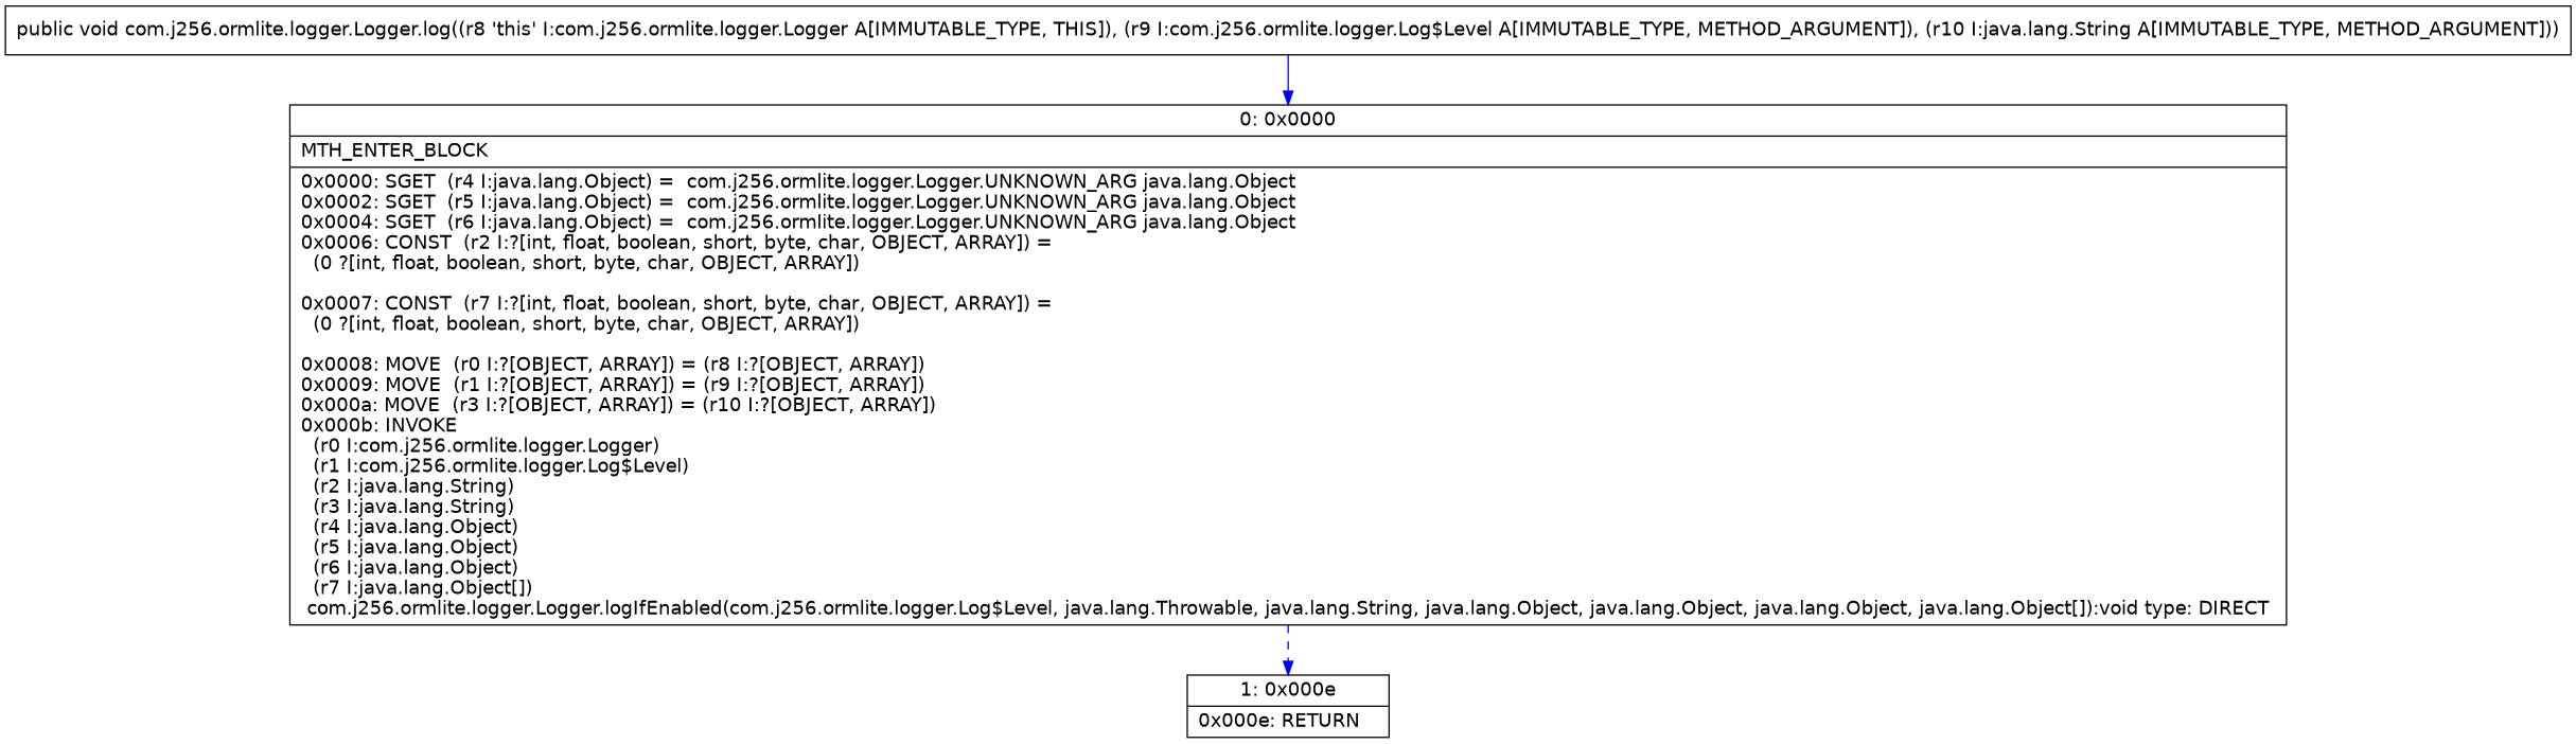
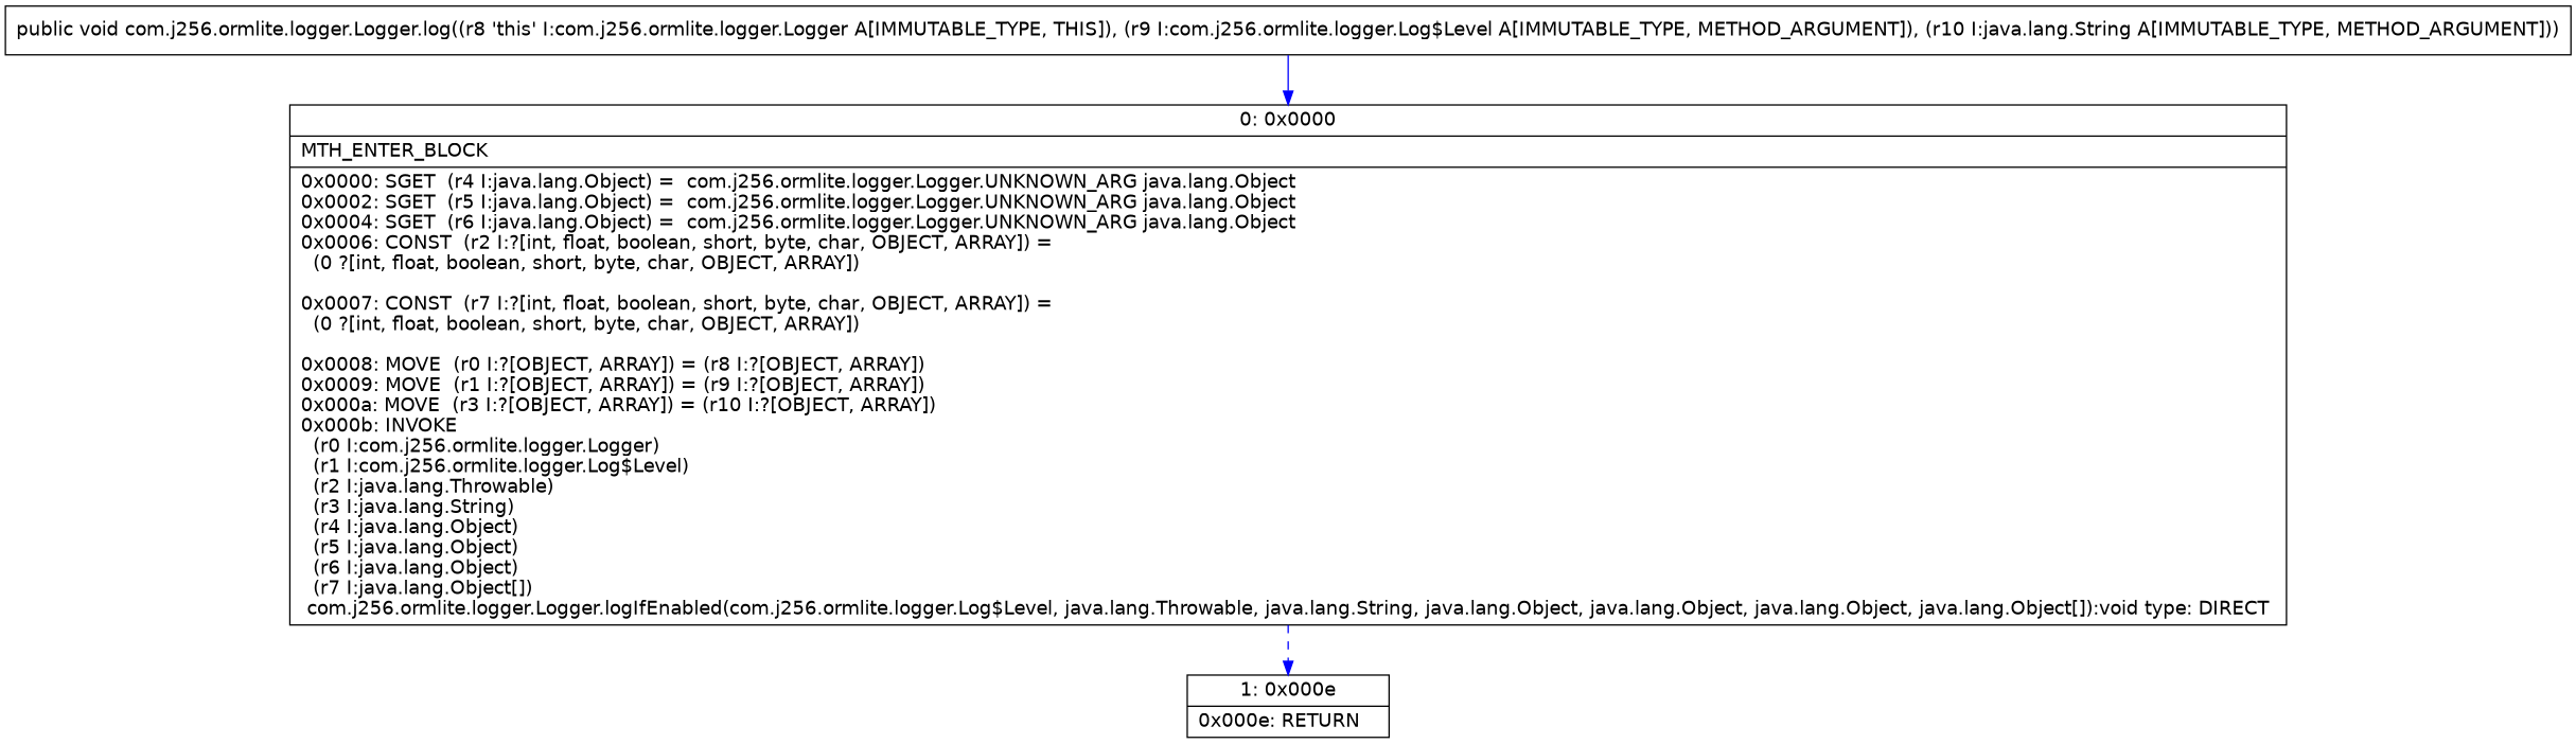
  digraph {
    fontname="DejaVu Sans"
    node [shape=record fontname="DejaVu Sans"]
    edge [color=blue fontname="DejaVu Sans"]
-   n1 [label="{0\:\ 0x0000|MTH_ENTER_BLOCK\l|0x0000: SGET  (r4 I:java.lang.Object) =  com.j256.ormlite.logger.Logger.UNKNOWN_ARG java.lang.Object \l0x0002: SGET  (r5 I:java.lang.Object) =  com.j256.ormlite.logger.Logger.UNKNOWN_ARG java.lang.Object \l0x0004: SGET  (r6 I:java.lang.Object) =  com.j256.ormlite.logger.Logger.UNKNOWN_ARG java.lang.Object \l0x0006: CONST  (r2 I:?[int, float, boolean, short, byte, char, OBJECT, ARRAY]) = \l  (0 ?[int, float, boolean, short, byte, char, OBJECT, ARRAY])\l \l0x0007: CONST  (r7 I:?[int, float, boolean, short, byte, char, OBJECT, ARRAY]) = \l  (0 ?[int, float, boolean, short, byte, char, OBJECT, ARRAY])\l \l0x0008: MOVE  (r0 I:?[OBJECT, ARRAY]) = (r8 I:?[OBJECT, ARRAY]) \l0x0009: MOVE  (r1 I:?[OBJECT, ARRAY]) = (r9 I:?[OBJECT, ARRAY]) \l0x000a: MOVE  (r3 I:?[OBJECT, ARRAY]) = (r10 I:?[OBJECT, ARRAY]) \l0x000b: INVOKE  \l  (r0 I:com.j256.ormlite.logger.Logger)\l  (r1 I:com.j256.ormlite.logger.Log$Level)\l  (r2 I:java.lang.String)\l  (r3 I:java.lang.String)\l  (r4 I:java.lang.Object)\l  (r5 I:java.lang.Object)\l  (r6 I:java.lang.Object)\l  (r7 I:java.lang.Object[])\l com.j256.ormlite.logger.Logger.logIfEnabled(com.j256.ormlite.logger.Log$Level, java.lang.Throwable, java.lang.String, java.lang.Object, java.lang.Object, java.lang.Object, java.lang.Object[]):void type: DIRECT \l}"]
+   n1 [label="{0\:\ 0x0000|MTH_ENTER_BLOCK\l|0x0000: SGET  (r4 I:java.lang.Object) =  com.j256.ormlite.logger.Logger.UNKNOWN_ARG java.lang.Object \l0x0002: SGET  (r5 I:java.lang.Object) =  com.j256.ormlite.logger.Logger.UNKNOWN_ARG java.lang.Object \l0x0004: SGET  (r6 I:java.lang.Object) =  com.j256.ormlite.logger.Logger.UNKNOWN_ARG java.lang.Object \l0x0006: CONST  (r2 I:?[int, float, boolean, short, byte, char, OBJECT, ARRAY]) = \l  (0 ?[int, float, boolean, short, byte, char, OBJECT, ARRAY])\l \l0x0007: CONST  (r7 I:?[int, float, boolean, short, byte, char, OBJECT, ARRAY]) = \l  (0 ?[int, float, boolean, short, byte, char, OBJECT, ARRAY])\l \l0x0008: MOVE  (r0 I:?[OBJECT, ARRAY]) = (r8 I:?[OBJECT, ARRAY]) \l0x0009: MOVE  (r1 I:?[OBJECT, ARRAY]) = (r9 I:?[OBJECT, ARRAY]) \l0x000a: MOVE  (r3 I:?[OBJECT, ARRAY]) = (r10 I:?[OBJECT, ARRAY]) \l0x000b: INVOKE  \l  (r0 I:com.j256.ormlite.logger.Logger)\l  (r1 I:com.j256.ormlite.logger.Log$Level)\l  (r2 I:java.lang.Throwable)\l  (r3 I:java.lang.String)\l  (r4 I:java.lang.Object)\l  (r5 I:java.lang.Object)\l  (r6 I:java.lang.Object)\l  (r7 I:java.lang.Object[])\l com.j256.ormlite.logger.Logger.logIfEnabled(com.j256.ormlite.logger.Log$Level, java.lang.Throwable, java.lang.String, java.lang.Object, java.lang.Object, java.lang.Object, java.lang.Object[]):void type: DIRECT \l}"]
    n2 [label="{1\:\ 0x000e|0x000e: RETURN   \l}"]
    n3 [label="{public void com.j256.ormlite.logger.Logger.log((r8 'this' I:com.j256.ormlite.logger.Logger A[IMMUTABLE_TYPE, THIS]), (r9 I:com.j256.ormlite.logger.Log$Level A[IMMUTABLE_TYPE, METHOD_ARGUMENT]), (r10 I:java.lang.String A[IMMUTABLE_TYPE, METHOD_ARGUMENT])) }"]
    n1 -> n2 [style=dashed]
    n3 -> n1 [style=solid]
  }
